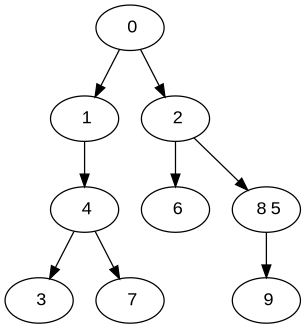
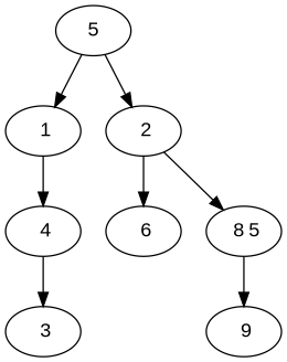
  digraph {
    fontname="Liberation Sans"
    node [fontname="Liberation Sans"]
    edge [fontname="Liberation Sans"]
-   " 0"
+   " 0" [label=5]
    " 1"
    " 2"
    " 4"
    " 6"
    " 8 5"
    " 3"
-   " 7"
    " 9"
    " 0" -> " 1"
    " 0" -> " 2"
    " 1" -> " 4"
    " 2" -> " 6"
    " 2" -> " 8 5"
    " 4" -> " 3"
-   " 4" -> " 7"
    " 8 5" -> " 9"
  }
